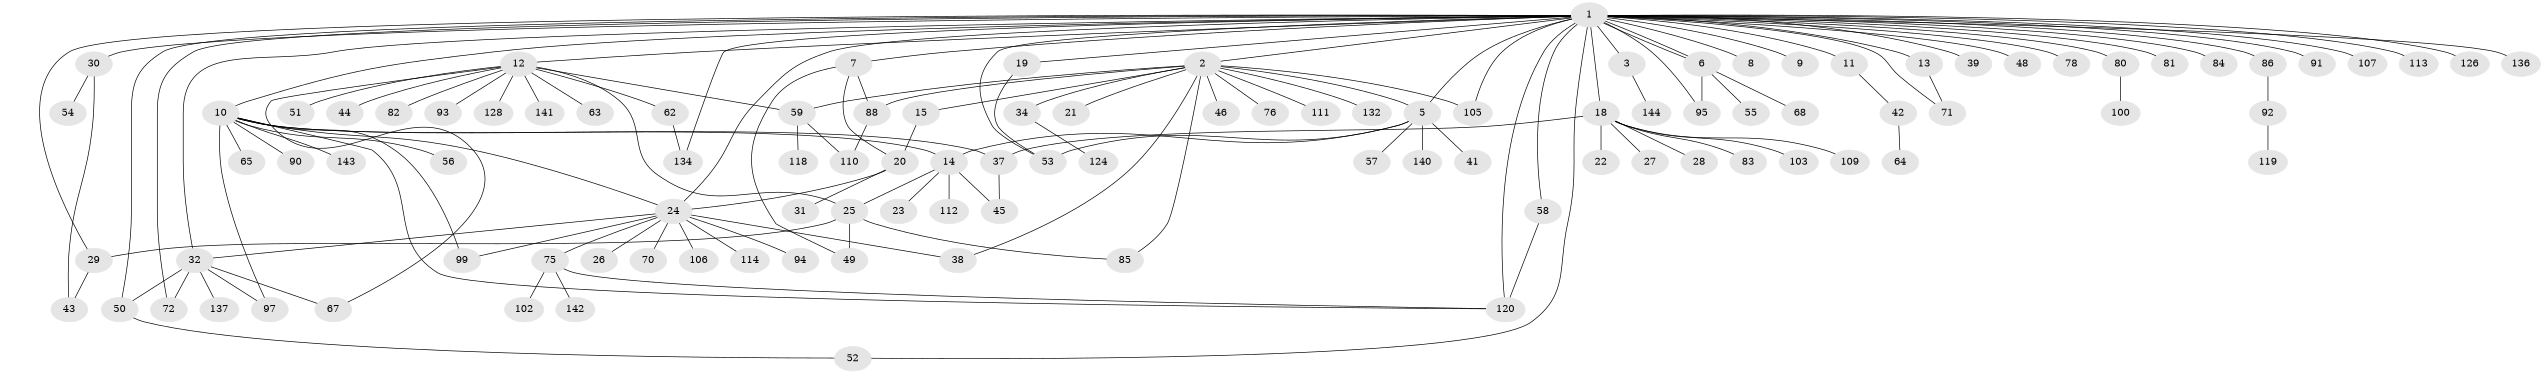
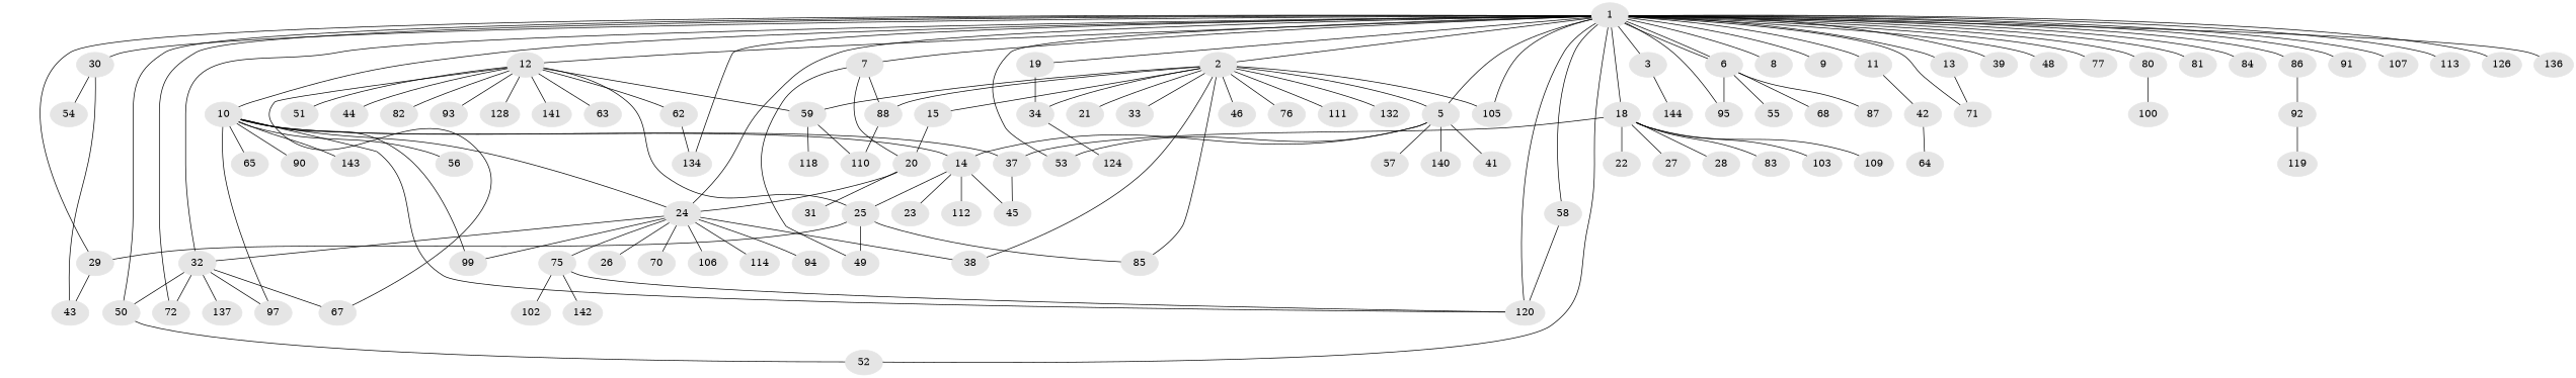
  graph {
    node [color=gray90 style=filled]
    1 [super="+4"]
    2 [super="+66"]
    3 [super="+40"]
    5 [super="+131"]
    6 [super="+17"]
    7 [super="+138"]
    8
    9
    10 [super="+16"]
    11 [super="+89"]
    12 [super="+115"]
    13
    18 [super="+36"]
    19
    24 [super="+35"]
    29
    30
    32 [super="+69"]
    39
    48
    50
    52 [super="+108"]
    53
    58
    71 [super="+79"]
    72 [super="+139"]
-   78
+   78 [label=77]
    80 [super="+98"]
    81
    84
    86
    91
    95 [super="+101"]
    105
    107
    113
    120
    126
    134
    136
    15
    21
+   33
    34 [super="+47"]
    38 [super="+127"]
    46 [super="+60"]
    59 [super="+61"]
    76
    85 [super="+96"]
    88
    111
    132
    144
    14 [super="+133"]
    41
    57 [super="+74"]
    140
    55
    68
+   87
    20
    49
    37 [super="+121"]
    56
    65
    90
    97
    99
    143
    42 [super="+104"]
    25 [super="+135"]
    44
    51 [super="+123"]
    62 [super="+73"]
    63 [super="+117"]
    67
    82 [super="+122"]
    93
    128
    141
    22
    27
    28
    83
    103
    109
    26
    70
    75 [super="+77"]
    94
    106
    114
    43 [super="+130"]
    54
    137
    100 [super="+125"]
    92
    124
    110 [super="+129"]
    118
    23
    112
    45 [super="+116"]
    31
    64
    102
    142
    119
    1 -- 2 [weight=2]
    1 -- 3
    1 -- 5
    1 -- 6
    1 -- 6
    1 -- 7
    1 -- 8
    1 -- 9
    1 -- 10 [weight=2]
    1 -- 11
    1 -- 12
    1 -- 13
    1 -- 18 [weight=2]
    1 -- 19
    1 -- 24
    1 -- 29
    1 -- 30
    1 -- 32
    1 -- 39
    1 -- 48
    1 -- 50
    1 -- 52
    1 -- 53
    1 -- 58
    1 -- 71
    1 -- 72
    1 -- 78
    1 -- 80
    1 -- 81
    1 -- 84
    1 -- 86
    1 -- 91
    1 -- 95
    1 -- 105
    1 -- 107
    1 -- 113
    1 -- 120 [weight=2]
    1 -- 126
    1 -- 134
    1 -- 136
    2 -- 5
    2 -- 105
    2 -- 15
    2 -- 21
+   2 -- 33
    2 -- 34
    2 -- 38
    2 -- 46
    2 -- 59
    2 -- 76
    2 -- 85
    2 -- 88
    2 -- 111
    2 -- 132
    3 -- 144
    5 -- 53
    5 -- 14
    5 -- 41
    5 -- 57
    5 -- 140
    6 -- 95
    6 -- 55
    6 -- 68
+   6 -- 87
    7 -- 88
    7 -- 20
    7 -- 49
    10 -- 24
    10 -- 120
    10 -- 14
    10 -- 37
    10 -- 56
    10 -- 65
    10 -- 90
    10 -- 97
    10 -- 99
    10 -- 143
    11 -- 42
    12 -- 59
    12 -- 25
    12 -- 44
    12 -- 51
    12 -- 62
    12 -- 63
    12 -- 67
    12 -- 82
    12 -- 93
    12 -- 128
    12 -- 141
    13 -- 71
    18 -- 37 [weight=2]
    18 -- 22
    18 -- 27
    18 -- 28
    18 -- 83
    18 -- 103
    18 -- 109
-   19 -- 53
+   19 -- 34
    24 -- 32
    24 -- 38
    24 -- 99
    24 -- 26
    24 -- 70
    24 -- 75
    24 -- 94
    24 -- 106
    24 -- 114
    29 -- 43
    30 -- 43
    30 -- 54
    32 -- 50
    32 -- 72
    32 -- 97
    32 -- 67
    32 -- 137
    50 -- 52
    58 -- 120
    80 -- 100
    86 -- 92
    15 -- 20
    34 -- 124
    59 -- 110
    59 -- 118
    88 -- 110
    14 -- 25
    14 -- 23
    14 -- 112
    14 -- 45
    20 -- 24
    20 -- 31
    37 -- 45
    42 -- 64
    25 -- 29
    25 -- 85
    25 -- 49
    62 -- 134
    75 -- 120
    75 -- 102
    75 -- 142
    92 -- 119
  }
